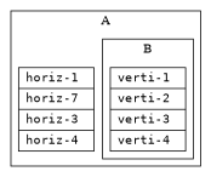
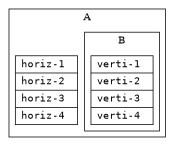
  digraph {
    node [fontname=Monospace fontsize=14 shape=record]
    n1 [label="{ verti-1 \r|  verti-2 \r|  verti-3 \r|  verti-4 \r} "]
-   n2 [label="{ horiz-1 \r|  horiz-7 \r|  horiz-3 \r|  horiz-4 \r} "]
+   n2 [label="{ horiz-1 \r|  horiz-2 \r|  horiz-3 \r|  horiz-4 \r} "]
    subgraph cluster_1 {
      label=A
      n2
      subgraph cluster_2 {
        label=B
        n1
      }
    }
  }
